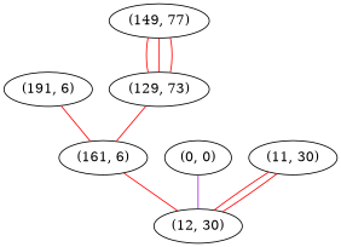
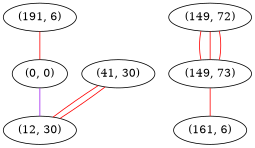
  graph {
    edge [color=red weight=1]
    "(191, 6)"
    "(161, 6)"
    "(12, 30)"
    "(0, 0)"
-   "(11, 30)"
-   "(149, 72)" [label="(149, 77)"]
-   "(149, 73)" [label="(129, 73)"]
-   "(191, 6)" -- "(161, 6)"
-   "(161, 6)" -- "(12, 30)"
+   "(11, 30)" [label="(41, 30)"]
+   "(149, 72)"
+   "(149, 73)"
+   "(191, 6)" -- "(0, 0)"
    "(0, 0)" -- "(12, 30)" [color=purple weight=4]
    "(11, 30)" -- "(12, 30)"
    "(11, 30)" -- "(12, 30)"
    "(149, 72)" -- "(149, 73)"
    "(149, 72)" -- "(149, 73)"
    "(149, 72)" -- "(149, 73)"
    "(149, 73)" -- "(161, 6)"
  }
